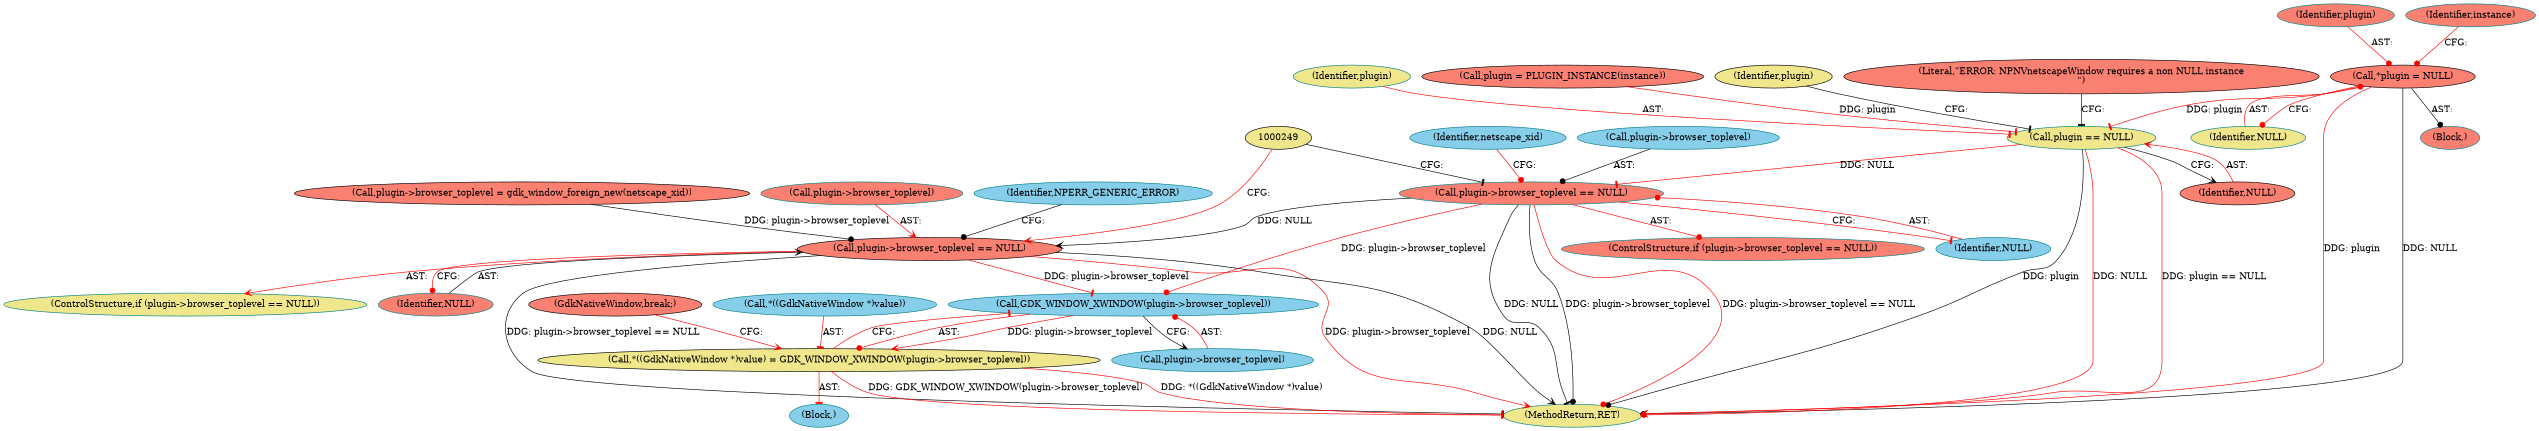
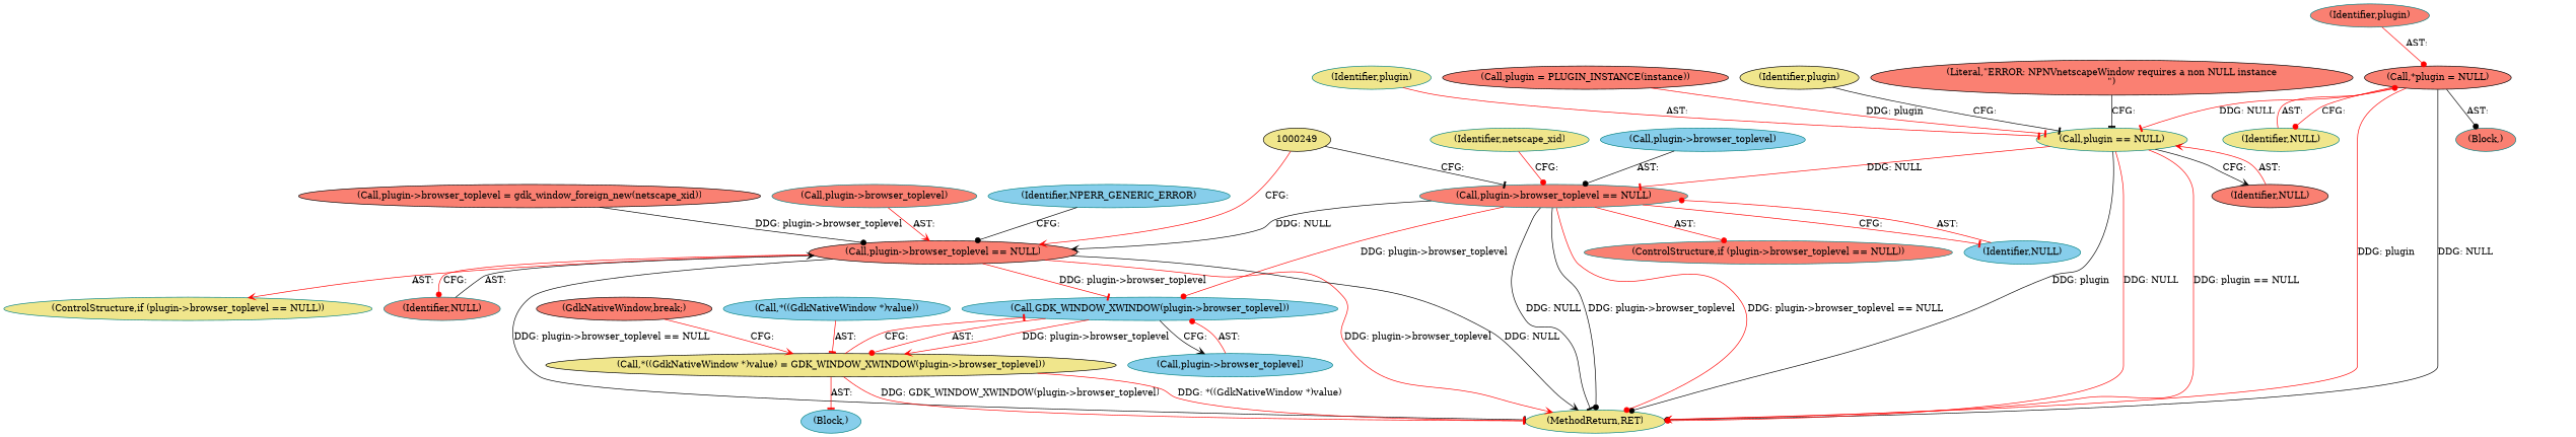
  digraph {
    node [color=teal fillcolor=salmon style=filled]
    edge [arrowhead=dot color=red]
    n1 [color=black label="(Call,*plugin = NULL)"]
    n2 [fillcolor=khaki label="(Call,plugin == NULL)"]
    n3 [fillcolor=khaki label="(Identifier,NULL)"]
    n4 [label="(Block,)"]
    n5 [fillcolor=khaki label="(MethodReturn,RET)"]
    n6 [label="(Call,plugin->browser_toplevel == NULL)"]
    n7 [color=black label="(Identifier,NULL)"]
    n8 [color=black label="(Call,plugin->browser_toplevel == NULL)"]
    n9 [fillcolor=skyblue label="(Call,GDK_WINDOW_XWINDOW(plugin->browser_toplevel))"]
    n10 [label="(ControlStructure,if (plugin->browser_toplevel == NULL))"]
    n11 [fillcolor=skyblue label="(Identifier,NULL)"]
    n12 [fillcolor=khaki label="(ControlStructure,if (plugin->browser_toplevel == NULL))"]
    n13 [label="(Identifier,NULL)"]
    n14 [color=black fillcolor=khaki label="(Call,*((GdkNativeWindow *)value) = GDK_WINDOW_XWINDOW(plugin->browser_toplevel))"]
    n15 [fillcolor=skyblue label="(Call,plugin->browser_toplevel)"]
    n16 [fillcolor=skyblue label="(Block,)"]
-   n17 [fillcolor=skyblue label="(Identifier,netscape_xid)"]
+   n17 [fillcolor=khaki label="(Identifier,netscape_xid)"]
    n18 [color=black label="(Call,plugin->browser_toplevel = gdk_window_foreign_new(netscape_xid))"]
    n19 [fillcolor=khaki label="(Identifier,plugin)"]
    n20 [fillcolor=skyblue label="(Call,*((GdkNativeWindow *)value))"]
    n21 [color=black label="(GdkNativeWindow,break;)"]
    n22 [label="(Identifier,plugin)"]
-   n23 [label="(Identifier,instance)"]
    n24 [color=black label="(Call,plugin = PLUGIN_INSTANCE(instance))"]
    n25 [fillcolor=skyblue label="(Call,plugin->browser_toplevel)"]
    n26 [color=black fillcolor=khaki label="(Identifier,plugin)"]
    n27 [label="(Call,plugin->browser_toplevel)"]
    n28 [fillcolor=skyblue label="(Identifier,NPERR_GENERIC_ERROR)"]
    n29 [color=black label="(Literal,\"ERROR: NPNVnetscapeWindow requires a non NULL instance\n\")"]
    1000249 [color=black fillcolor=khaki]
-   n1 -> n2 [arrowhead=tee label="DDG: plugin"]
+   n1 -> n2 [arrowhead=tee label="DDG: NULL"]
    n1 -> n3 [label="CFG: "]
    n1 -> n4 [color=black label="AST: "]
    n1 -> n5 [arrowhead=vee label="DDG: plugin"]
    n1 -> n5 [color=black label="DDG: NULL"]
    n2 -> n5 [color=black label="DDG: plugin"]
    n2 -> n5 [label="DDG: NULL"]
    n2 -> n5 [arrowhead=vee label="DDG: plugin == NULL"]
    n2 -> n6 [arrowhead=tee label="DDG: NULL"]
    n2 -> n7 [arrowhead=vee color=black label="CFG: "]
    n3 -> n1 [label="AST: "]
    n6 -> n5 [arrowhead=tee color=black label="DDG: NULL"]
    n6 -> n5 [color=black label="DDG: plugin->browser_toplevel"]
    n6 -> n5 [label="DDG: plugin->browser_toplevel == NULL"]
    n6 -> n8 [arrowhead=vee color=black label="DDG: NULL"]
    n6 -> n9 [label="DDG: plugin->browser_toplevel"]
    n6 -> n10 [label="AST: "]
    n6 -> n11 [arrowhead=tee label="CFG: "]
    n7 -> n2 [arrowhead=vee label="AST: "]
    n8 -> n5 [arrowhead=tee color=black label="DDG: plugin->browser_toplevel == NULL"]
    n8 -> n5 [arrowhead=vee label="DDG: plugin->browser_toplevel"]
    n8 -> n5 [arrowhead=vee color=black label="DDG: NULL"]
    n8 -> n9 [arrowhead=tee label="DDG: plugin->browser_toplevel"]
    n8 -> n12 [arrowhead=vee label="AST: "]
    n8 -> n13 [label="CFG: "]
    n9 -> n14 [label="AST: "]
    n9 -> n14 [arrowhead=vee label="DDG: plugin->browser_toplevel"]
    n9 -> n15 [arrowhead=vee color=black label="CFG: "]
    n11 -> n6 [label="AST: "]
    n13 -> n8 [arrowhead=vee color=black label="AST: "]
    n14 -> n5 [arrowhead=tee label="DDG: GDK_WINDOW_XWINDOW(plugin->browser_toplevel)"]
    n14 -> n5 [arrowhead=tee label="DDG: *((GdkNativeWindow *)value)"]
    n14 -> n9 [arrowhead=tee label="CFG: "]
    n14 -> n16 [arrowhead=tee label="AST: "]
    n15 -> n9 [label="AST: "]
    n17 -> n6 [label="CFG: "]
    n18 -> n8 [color=black label="DDG: plugin->browser_toplevel"]
    n19 -> n2 [arrowhead=tee label="AST: "]
    n20 -> n14 [arrowhead=tee label="AST: "]
    n21 -> n14 [arrowhead=vee label="CFG: "]
    n22 -> n1 [label="AST: "]
-   n23 -> n1 [label="CFG: "]
    n24 -> n2 [arrowhead=tee label="DDG: plugin"]
    n25 -> n6 [color=black label="AST: "]
    n26 -> n2 [arrowhead=tee color=black label="CFG: "]
    n27 -> n8 [arrowhead=vee label="AST: "]
    n28 -> n8 [color=black label="CFG: "]
    n29 -> n2 [arrowhead=tee color=black label="CFG: "]
    1000249 -> n6 [arrowhead=tee color=black label="CFG: "]
    1000249 -> n8 [arrowhead=vee label="CFG: "]
  }
